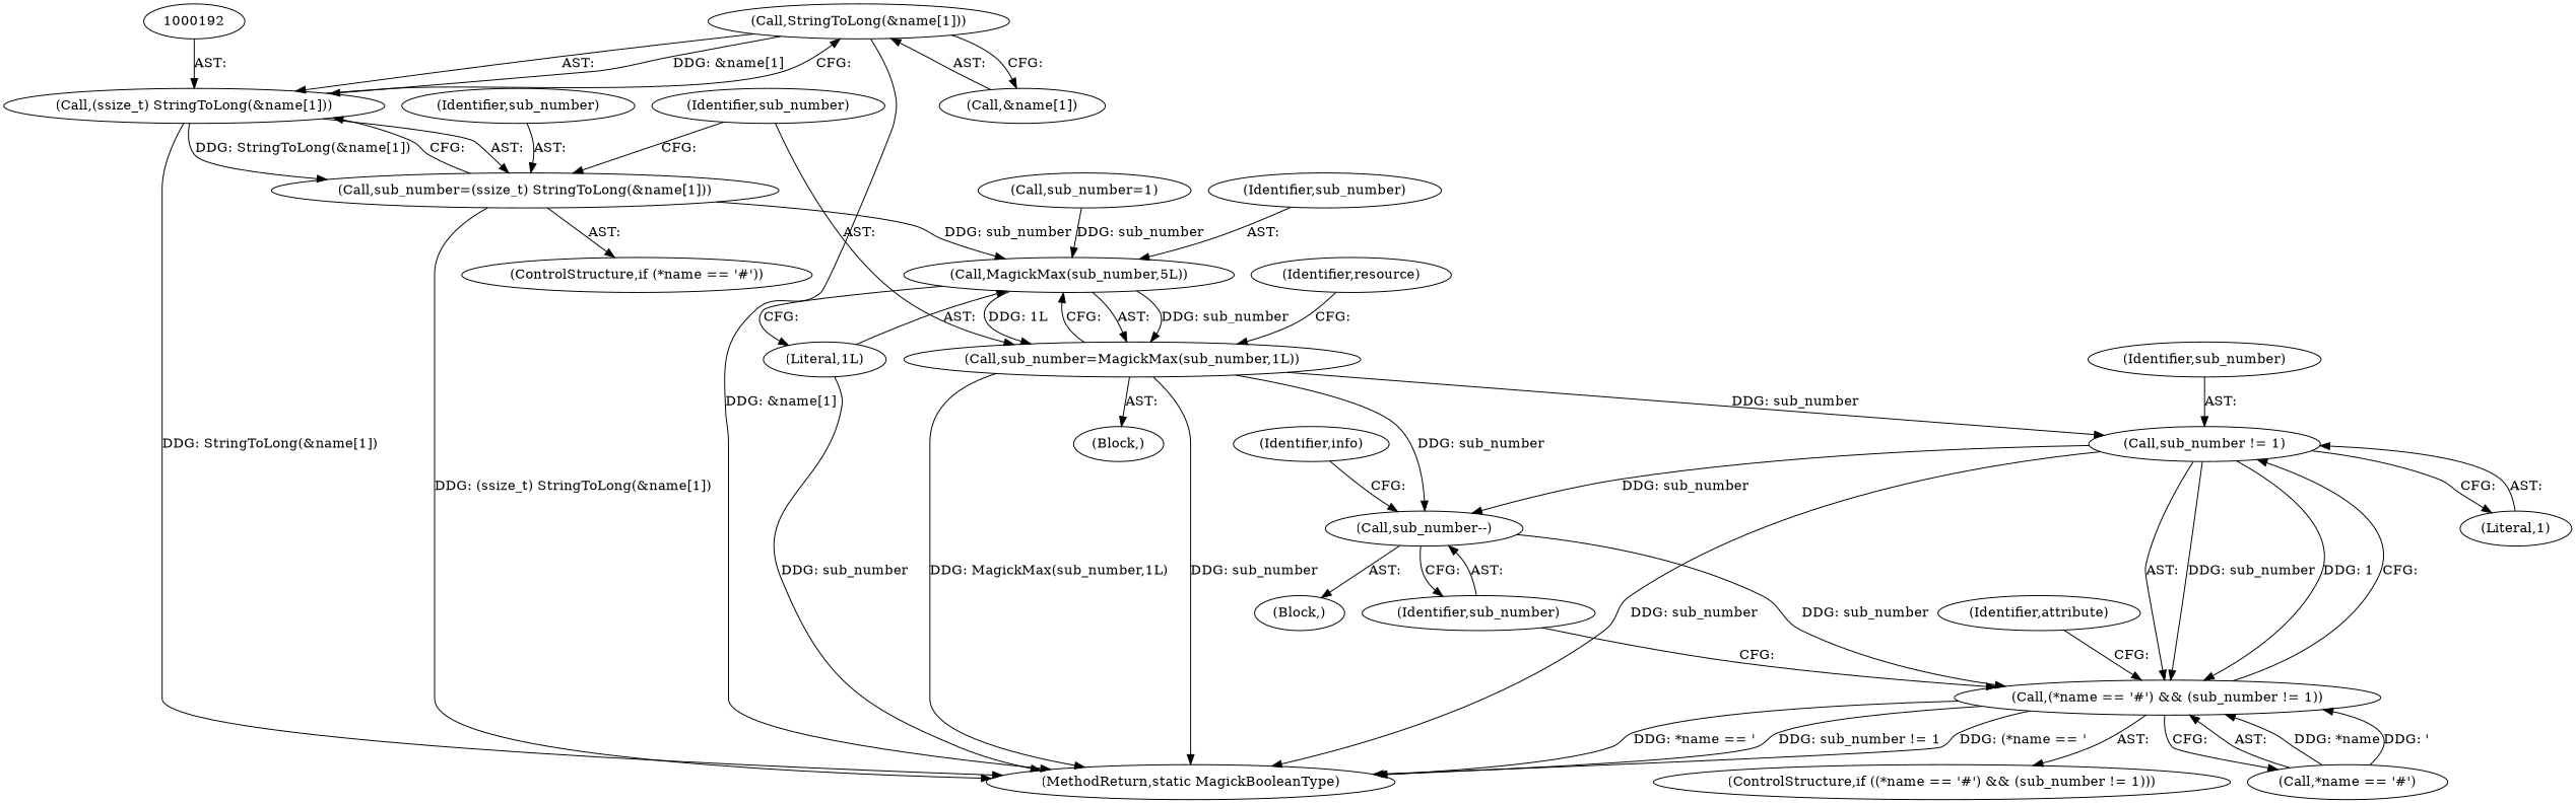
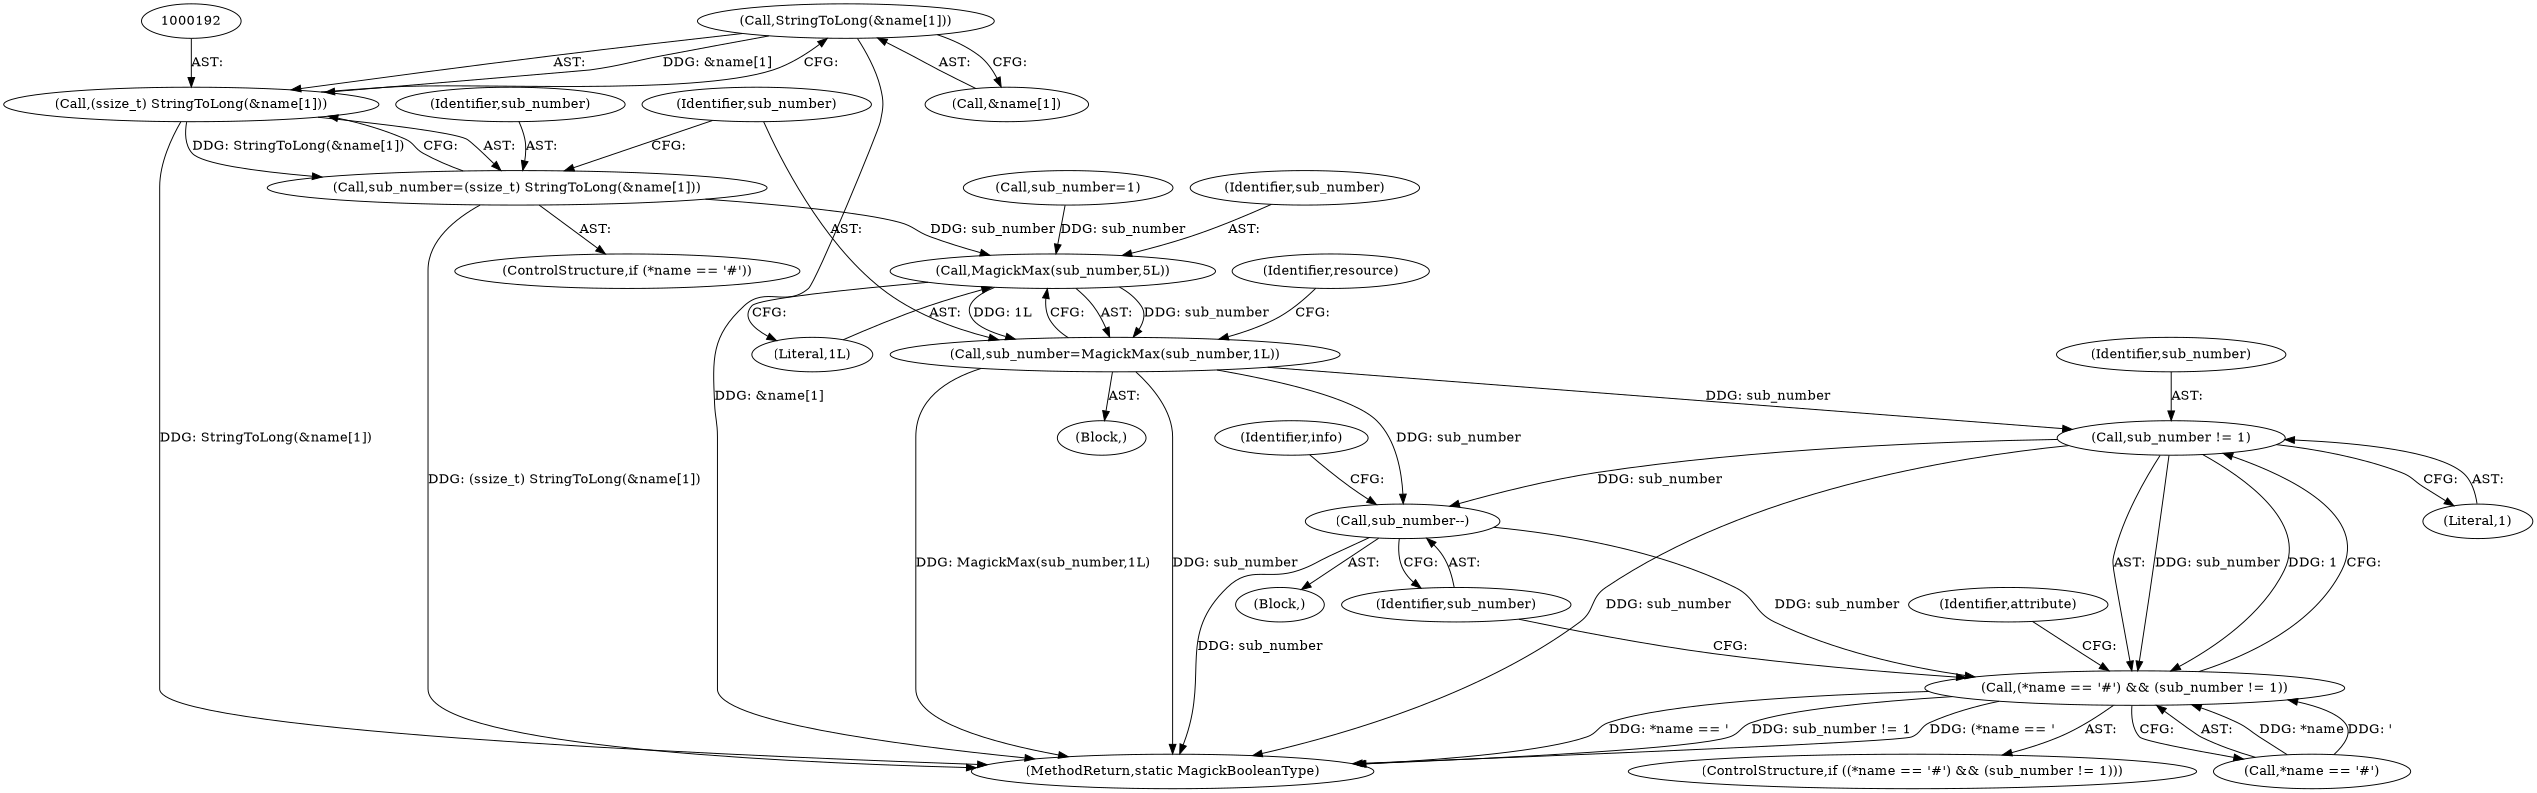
  digraph {
    n1 [label="(Call,StringToLong(&name[1]))"]
    n2 [label="(Call,(ssize_t) StringToLong(&name[1]))"]
    n3 [label="(MethodReturn,static MagickBooleanType)"]
    n4 [label="(Call,&name[1])"]
    n5 [label="(Call,sub_number=(ssize_t) StringToLong(&name[1]))"]
    n6 [label="(Call,MagickMax(sub_number,5L))"]
    n7 [label="(ControlStructure,if (*name == '#'))"]
    n8 [label="(Call,sub_number=MagickMax(sub_number,1L))"]
    n9 [label="(Literal,1L)"]
    n10 [label="(Call,sub_number != 1)"]
    n11 [label="(Call,sub_number--)"]
    n12 [label="(Block,)"]
    n13 [label="(Call,(*name == '#') && (sub_number != 1))"]
    n14 [label="(Literal,1)"]
    n15 [label="(Identifier,sub_number)"]
    n16 [label="(Block,)"]
    n17 [label="(ControlStructure,if ((*name == '#') && (sub_number != 1)))"]
    n18 [label="(Call,*name == '#')"]
    n19 [label="(Identifier,sub_number)"]
    n20 [label="(Identifier,sub_number)"]
    n21 [label="(Identifier,attribute)"]
    n22 [label="(Identifier,sub_number)"]
    n23 [label="(Identifier,info)"]
    n24 [label="(Call,sub_number=1)"]
    n25 [label="(Identifier,sub_number)"]
    n26 [label="(Identifier,resource)"]
    1000192
    n1 -> n2 [label="AST: "]
    n1 -> n2 [label="DDG: &name[1]"]
    n1 -> n3 [label="DDG: &name[1]"]
    n1 -> n4 [label="CFG: "]
    n2 -> n1 [label="CFG: "]
    n2 -> n3 [label="DDG: StringToLong(&name[1])"]
    n2 -> n5 [label="AST: "]
    n2 -> n5 [label="DDG: StringToLong(&name[1])"]
    n4 -> n1 [label="AST: "]
    n5 -> n2 [label="CFG: "]
    n5 -> n3 [label="DDG: (ssize_t) StringToLong(&name[1])"]
    n5 -> n6 [label="DDG: sub_number"]
    n5 -> n7 [label="AST: "]
    n6 -> n8 [label="AST: "]
    n6 -> n8 [label="DDG: sub_number"]
    n6 -> n8 [label="DDG: 1L"]
    n6 -> n9 [label="CFG: "]
    n8 -> n3 [label="DDG: MagickMax(sub_number,1L)"]
    n8 -> n3 [label="DDG: sub_number"]
    n8 -> n6 [label="CFG: "]
    n8 -> n10 [label="DDG: sub_number"]
    n8 -> n11 [label="DDG: sub_number"]
    n8 -> n12 [label="AST: "]
    n9 -> n6 [label="AST: "]
    n10 -> n3 [label="DDG: sub_number"]
    n10 -> n11 [label="DDG: sub_number"]
    n10 -> n13 [label="AST: "]
    n10 -> n13 [label="DDG: sub_number"]
    n10 -> n13 [label="DDG: 1"]
    n10 -> n14 [label="CFG: "]
-   n9 -> n3 [label="DDG: sub_number"]
+   n11 -> n3 [label="DDG: sub_number"]
    n11 -> n13 [label="DDG: sub_number"]
    n11 -> n15 [label="CFG: "]
    n11 -> n16 [label="AST: "]
    n13 -> n3 [label="DDG: *name == '"]
    n13 -> n3 [label="DDG: sub_number != 1"]
    n13 -> n3 [label="DDG: (*name == '"]
    n13 -> n10 [label="CFG: "]
    n13 -> n17 [label="AST: "]
    n13 -> n18 [label="CFG: "]
    n14 -> n10 [label="AST: "]
    n15 -> n11 [label="AST: "]
    n15 -> n13 [label="CFG: "]
    n18 -> n13 [label="AST: "]
    n18 -> n13 [label="DDG: *name"]
    n18 -> n13 [label="DDG: '"]
    n19 -> n5 [label="CFG: "]
    n19 -> n8 [label="AST: "]
    n20 -> n10 [label="AST: "]
    n21 -> n13 [label="CFG: "]
    n22 -> n6 [label="AST: "]
    n23 -> n11 [label="CFG: "]
    n24 -> n6 [label="DDG: sub_number"]
    n25 -> n5 [label="AST: "]
    n26 -> n8 [label="CFG: "]
    1000192 -> n2 [label="AST: "]
  }
